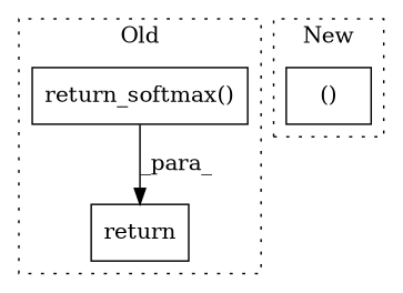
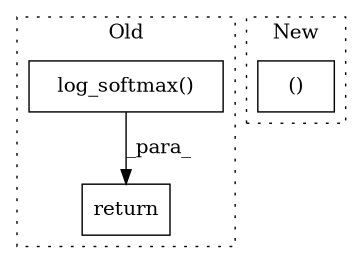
  digraph {
    fontname="DejaVu Serif"
    node [shape=box fontname="DejaVu Serif"]
-   n1 [a=75 l="14,8" label="return_softmax()" s="777,792"]
+   n1 [a=75 l="14,8" label="log_softmax()" s="777,792"]
    n2 [a=93 l=7 label=return s=809]
    n3 [a=54 l=6 label="()" s=14993]
    subgraph cluster_1 {
      label=Old
      style=dotted
      n1
      n2
    }
    subgraph cluster_2 {
      label=New
      style=dotted
      n3
    }
    n1 -> n2 [label=_para_ fontname="DejaVu Serif"]
  }
